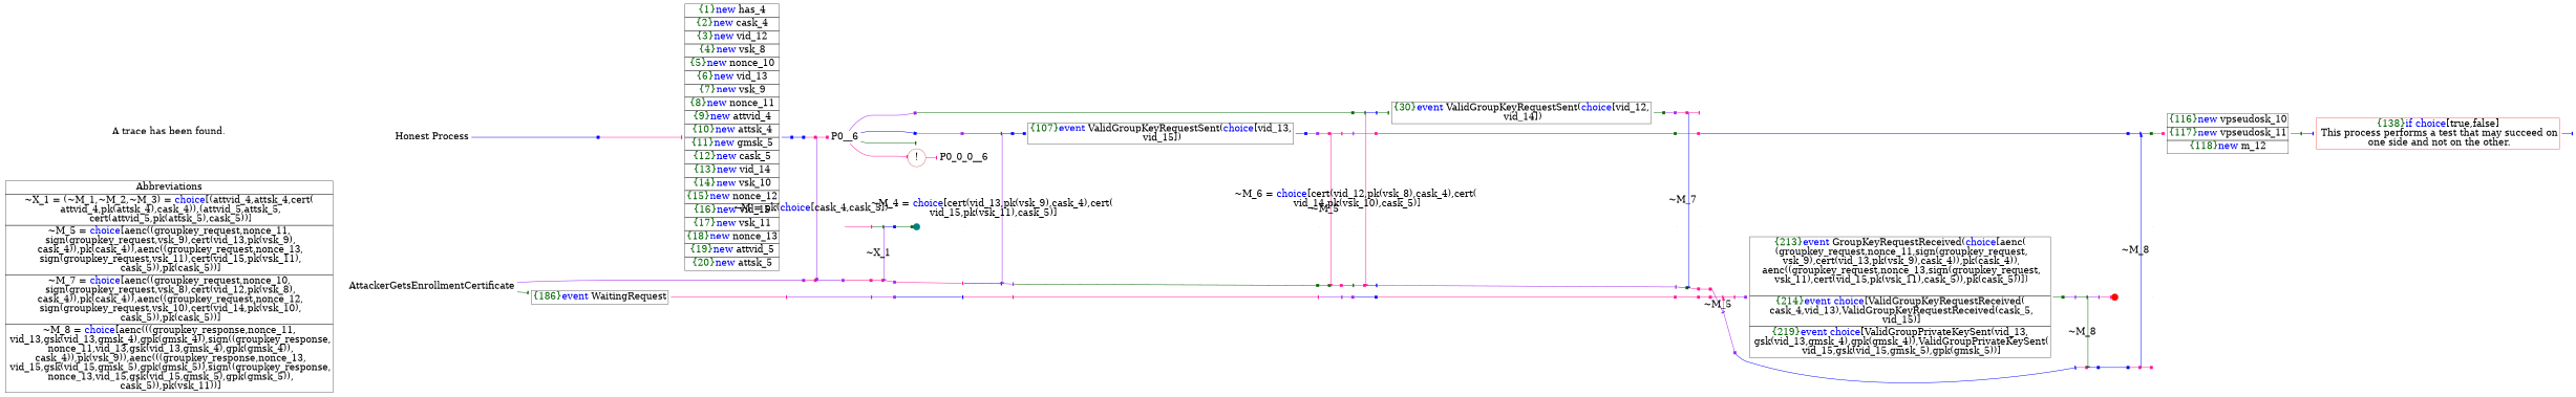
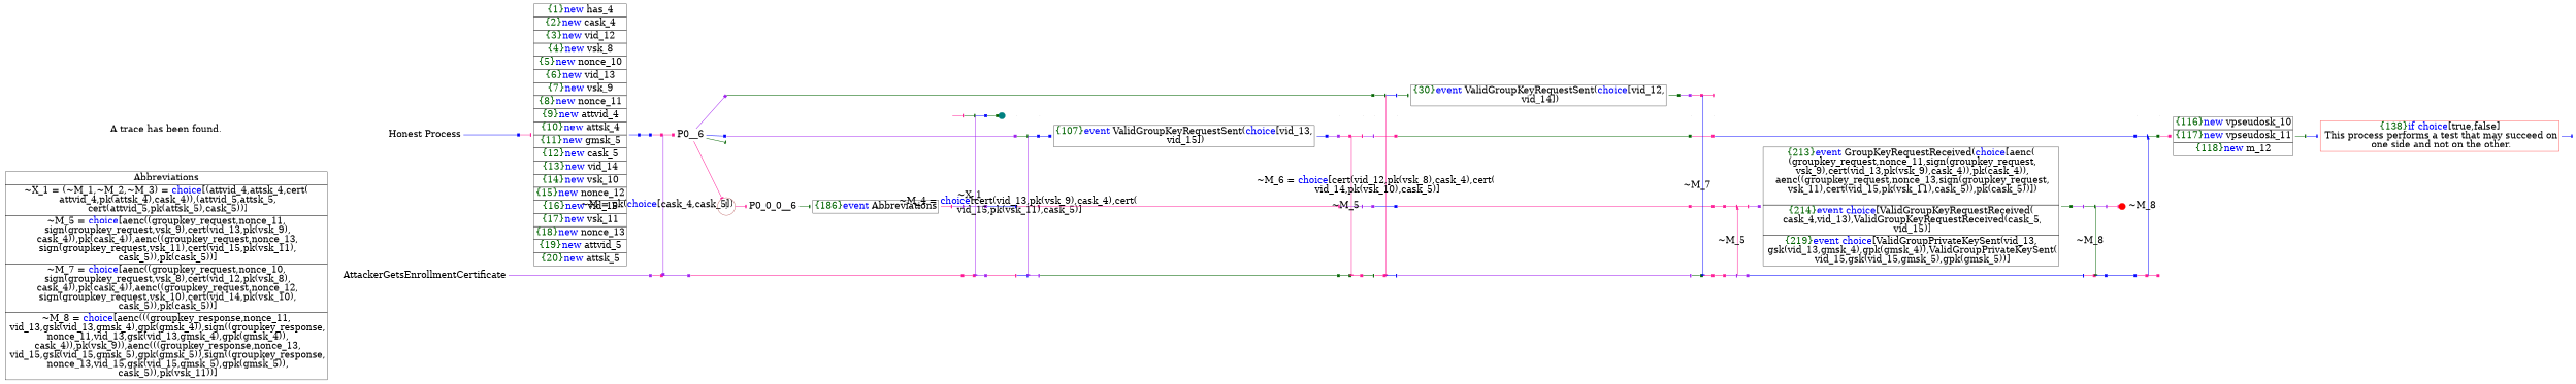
  digraph {
    ordering=out
    rankdir=LR
    node [color=teal fontsize=30 shape=point]
    edge [arrowhead=box color=deeppink fontsize=30 penwidth=1.6 weight=100]
    n1 [color=red height=0 label="Honest Process" shape=plaintext width=0]
    n2 [color=deeppink height=0 label=AttackerGetsEnrollmentCertificate shape=plaintext width=0]
    P0__4 [color=red height=0 width=0]
    P__1 [color=red height=0 width=0]
    P0__5 [height=0 width=0]
    P__2 [height=0 width=0]
    P0__6 [fixedsize=false height=0 shape=none width=0]
    P__3 [color=red height=0 width=0]
    P0_3__6 [color=brown height=0 width=0]
    P0_2__6 [color=deeppink height=0 width=0]
    P0_1__6 [color=red height=0 width=0]
    n12 [color=brown height=0 label="!" shape=circle width=0]
    P0_1__9 [color=brown height=0 width=0]
    P0_0_0__9 [color=red height=0 width=0]
    P__4 [color=brown height=0 width=0]
    P0_1__10 [color=red height=0 width=0]
    P__5 [color=red height=0 width=0]
    P0_1__11 [color=deeppink height=0 width=0]
    P0_0_0__10 [height=0 width=0]
    P__6 [color=brown height=0 width=0]
    P0_2__7 [color=deeppink height=0 width=0]
    P0_1__13 [height=0 style=invisible width=0 color=""]
    P0_0_0__11 [color=red height=0 width=0]
    P__7 [color=deeppink height=0 width=0]
    P0_2__8 [color=brown height=0 width=0]
    P__8 [height=0 width=0]
    P0_2__9 [height=0 width=0]
    P0_1__14 [height=0 style=invisible width=0 color=""]
    P0_0_0__12 [color=brown height=0 width=0]
    P__9 [color=deeppink height=0 width=0]
    P0_2__12 [height=0 width=0]
    P0_1__15 [height=0 style=invisible width=0 color=""]
    P0_0_0__13 [color=brown height=0 width=0]
    P__10 [height=0 width=0]
    P0_3__14 [color=red height=0 width=0]
    P0_2__18 [color=brown height=0 width=0]
    P0_1__20 [height=0 style=invisible width=0 color=""]
    P0_0_0__18 [height=0 width=0]
    P__18 [color=brown height=0 width=0]
    P0_2__13 [height=0 width=0]
    P__11 [color=red height=0 width=0]
    P0_2__14 [color=brown height=0 width=0]
    P0_1__16 [height=0 style=invisible width=0 color=""]
    P0_0_0__14 [color=red height=0 width=0]
    P__12 [height=0 width=0]
    P0_3__7 [color=red height=0 width=0]
    P0_2__15 [color=red height=0 width=0]
    P0_1__17 [height=0 style=invisible width=0 color=""]
    P0_0_0__15 [color=red height=0 width=0]
    P__13 [color=deeppink height=0 width=0]
    P0_3__8 [height=0 width=0]
    P__14 [height=0 width=0]
    P0_3__9 [color=brown height=0 width=0]
    P0_2__16 [color=deeppink height=0 width=0]
    P0_1__18 [height=0 style=invisible width=0 color=""]
    P0_0_0__16 [color=deeppink height=0 width=0]
    P__15 [color=red height=0 width=0]
    P0_3__12 [height=0 width=0]
    P0_2__17 [height=0 width=0]
    P0_1__19 [height=0 style=invisible width=0 color=""]
    P0_0_0__17 [height=0 width=0]
    P__16 [color=brown height=0 width=0]
    P0_3__13 [height=0 width=0]
    P__17 [color=red height=0 width=0]
    P0_0_0__19 [height=0 width=0]
    P__19 [color=deeppink height=0 width=0]
    P0_0_0__20 [height=0 width=0]
    P__20 [height=0 width=0]
    P0_0_0__21 [height=0 width=0]
    P__21 [height=0 width=0]
    P0_0_0__24 [height=0 width=0]
    P__22 [color=deeppink height=0 width=0]
    P0_0_0__25 [color=red height=0 width=0]
    P__23 [color=deeppink height=0 width=0]
    P0_0_0__26 [color=deeppink height=0 width=0]
    P__24 [color=red height=0 width=0]
    P0_2__19 [color=brown height=0 width=0]
    P0_1__21 [height=0 style=invisible width=0 color=""]
    P0_0_0__28 [height=0 style=invisible width=0 color=""]
    P__25 [color=deeppink height=0 width=0]
    P0_2__20 [color=deeppink height=0 width=0]
    P__26 [color=brown height=0 width=0]
    P0_2__21 [height=0 width=0]
    P0_1__22 [height=0 style=invisible width=0 color=""]
    P0_0_0__29 [height=0 style=invisible width=0 color=""]
    P__27 [color=deeppink height=0 width=0]
    P0__1 [color=red height=0 width=0]
    P0_0_0__6 [fixedsize=false height=0 shape=none width=0]
    P0_1__12 [height=0.3 width=0.3]
    n90 [height=0 label=<<TABLE BORDER="0" CELLBORDER="1" CELLSPACING="0" CELLPADDING="4"> <TR><TD><FONT COLOR="darkgreen">{107}</FONT><FONT COLOR="blue">event</FONT> ValidGroupKeyRequestSent(<FONT COLOR="blue">choice</FONT>[vid_13,<br/> vid_15])</TD></TR></TABLE>> shape=plaintext width=0 color=""]
    n91 [height=0 label=<<TABLE BORDER="0" CELLBORDER="1" CELLSPACING="0" CELLPADDING="4"> <TR><TD><FONT COLOR="darkgreen">{30}</FONT><FONT COLOR="blue">event</FONT> ValidGroupKeyRequestSent(<FONT COLOR="blue">choice</FONT>[vid_12,<br/> vid_14])</TD></TR></TABLE>> shape=plaintext width=0 color=""]
    n92 [height=0 label=<<TABLE BORDER="0" CELLBORDER="1" CELLSPACING="0" CELLPADDING="4"> <TR><TD><FONT COLOR="darkgreen">{213}</FONT><FONT COLOR="blue">event</FONT> GroupKeyRequestReceived(<FONT COLOR="blue">choice</FONT>[aenc(<br/> (groupkey_request,nonce_11,sign(groupkey_request,<br/> vsk_9),cert(vid_13,pk(vsk_9),cask_4)),pk(cask_4)),<br/> aenc((groupkey_request,nonce_13,sign(groupkey_request,<br/> vsk_11),cert(vid_15,pk(vsk_11),cask_5)),pk(cask_5))])<br/> </TD></TR><TR><TD><FONT COLOR="darkgreen">{214}</FONT><FONT COLOR="blue">event</FONT> <FONT COLOR="blue">choice</FONT>[ValidGroupKeyRequestReceived(<br/> cask_4,vid_13),ValidGroupKeyRequestReceived(cask_5,<br/> vid_15)]</TD></TR><TR><TD><FONT COLOR="darkgreen">{219}</FONT><FONT COLOR="blue">event</FONT> <FONT COLOR="blue">choice</FONT>[ValidGroupPrivateKeySent(vid_13,<br/> gsk(vid_13,gmsk_4),gpk(gmsk_4)),ValidGroupPrivateKeySent(<br/> vid_15,gsk(vid_15,gmsk_5),gpk(gmsk_5))]</TD></TR></TABLE>> shape=plaintext width=0 color=""]
    P0_0_0__27 [color=red height=0.3 width=0.3]
    n94 [height=0 label=<<TABLE BORDER="0" CELLBORDER="1" CELLSPACING="0" CELLPADDING="4"> <TR><TD><FONT COLOR="darkgreen">{116}</FONT><FONT COLOR="blue">new </FONT>vpseudosk_10</TD></TR><TR><TD><FONT COLOR="darkgreen">{117}</FONT><FONT COLOR="blue">new </FONT>vpseudosk_11</TD></TR><TR><TD><FONT COLOR="darkgreen">{118}</FONT><FONT COLOR="blue">new </FONT>m_12</TD></TR></TABLE>> shape=plaintext width=0 color=""]
    n95 [height=0 label=<A trace has been found.<br/> > shape=plaintext width=0 color=""]
    n96 [height=0 label=<<TABLE BORDER="0" CELLBORDER="1" CELLSPACING="0" CELLPADDING="4"> <TR><TD><FONT COLOR="darkgreen">{1}</FONT><FONT COLOR="blue">new </FONT>has_4</TD></TR><TR><TD><FONT COLOR="darkgreen">{2}</FONT><FONT COLOR="blue">new </FONT>cask_4</TD></TR><TR><TD><FONT COLOR="darkgreen">{3}</FONT><FONT COLOR="blue">new </FONT>vid_12</TD></TR><TR><TD><FONT COLOR="darkgreen">{4}</FONT><FONT COLOR="blue">new </FONT>vsk_8</TD></TR><TR><TD><FONT COLOR="darkgreen">{5}</FONT><FONT COLOR="blue">new </FONT>nonce_10</TD></TR><TR><TD><FONT COLOR="darkgreen">{6}</FONT><FONT COLOR="blue">new </FONT>vid_13</TD></TR><TR><TD><FONT COLOR="darkgreen">{7}</FONT><FONT COLOR="blue">new </FONT>vsk_9</TD></TR><TR><TD><FONT COLOR="darkgreen">{8}</FONT><FONT COLOR="blue">new </FONT>nonce_11</TD></TR><TR><TD><FONT COLOR="darkgreen">{9}</FONT><FONT COLOR="blue">new </FONT>attvid_4</TD></TR><TR><TD><FONT COLOR="darkgreen">{10}</FONT><FONT COLOR="blue">new </FONT>attsk_4</TD></TR><TR><TD><FONT COLOR="darkgreen">{11}</FONT><FONT COLOR="blue">new </FONT>gmsk_5</TD></TR><TR><TD><FONT COLOR="darkgreen">{12}</FONT><FONT COLOR="blue">new </FONT>cask_5</TD></TR><TR><TD><FONT COLOR="darkgreen">{13}</FONT><FONT COLOR="blue">new </FONT>vid_14</TD></TR><TR><TD><FONT COLOR="darkgreen">{14}</FONT><FONT COLOR="blue">new </FONT>vsk_10</TD></TR><TR><TD><FONT COLOR="darkgreen">{15}</FONT><FONT COLOR="blue">new </FONT>nonce_12</TD></TR><TR><TD><FONT COLOR="darkgreen">{16}</FONT><FONT COLOR="blue">new </FONT>vid_15</TD></TR><TR><TD><FONT COLOR="darkgreen">{17}</FONT><FONT COLOR="blue">new </FONT>vsk_11</TD></TR><TR><TD><FONT COLOR="darkgreen">{18}</FONT><FONT COLOR="blue">new </FONT>nonce_13</TD></TR><TR><TD><FONT COLOR="darkgreen">{19}</FONT><FONT COLOR="blue">new </FONT>attvid_5</TD></TR><TR><TD><FONT COLOR="darkgreen">{20}</FONT><FONT COLOR="blue">new </FONT>attsk_5</TD></TR></TABLE>> shape=plaintext width=0 color=""]
    P0__3 [color=deeppink height=0 width=0]
-   n98 [height=0 label=<<TABLE BORDER="0" CELLBORDER="1" CELLSPACING="0" CELLPADDING="4"> <TR><TD><FONT COLOR="darkgreen">{186}</FONT><FONT COLOR="blue">event</FONT> WaitingRequest</TD></TR></TABLE>> shape=plaintext width=0 color=""]
+   n98 [height=0 label=<<TABLE BORDER="0" CELLBORDER="1" CELLSPACING="0" CELLPADDING="4"> <TR><TD><FONT COLOR="darkgreen">{186}</FONT><FONT COLOR="blue">event</FONT> Abbreviations</TD></TR></TABLE>> shape=plaintext width=0 color=""]
    P0_0_0__8 [color=deeppink height=0 width=0]
    P0_1__8 [color=red height=0 width=0]
    P0_2__11 [color=red height=0 width=0]
    P0_3__11 [color=brown height=0 width=0]
    P0_0_0__23 [color=deeppink height=0 width=0]
    P0_2__23 [color=deeppink height=0 width=0]
    n105 [color=red height=0 label=<<TABLE BORDER="0" CELLBORDER="1" CELLSPACING="0" CELLPADDING="4"> <TR><TD><FONT COLOR="darkgreen">{138}</FONT><FONT COLOR="blue">if</FONT> <FONT COLOR="blue">choice</FONT>[true,false]<br/> This process performs a test that may succeed on<br/> one side and not on the other.</TD></TR></TABLE>> shape=plaintext width=0]
    P0_2__25 [color=deeppink height=0 width=0]
    n107 [height=0 label=<<TABLE BORDER="0" CELLBORDER="1" CELLSPACING="0" CELLPADDING="4"><TR> <TD> Abbreviations </TD></TR><TR><TD>~X_1 = (~M_1,~M_2,~M_3) = <FONT COLOR="blue">choice</FONT>[(attvid_4,attsk_4,cert(<br/> attvid_4,pk(attsk_4),cask_4)),(attvid_5,attsk_5,<br/> cert(attvid_5,pk(attsk_5),cask_5))]</TD></TR><TR><TD>~M_5 = <FONT COLOR="blue">choice</FONT>[aenc((groupkey_request,nonce_11,<br/> sign(groupkey_request,vsk_9),cert(vid_13,pk(vsk_9),<br/> cask_4)),pk(cask_4)),aenc((groupkey_request,nonce_13,<br/> sign(groupkey_request,vsk_11),cert(vid_15,pk(vsk_11),<br/> cask_5)),pk(cask_5))]</TD></TR><TR><TD>~M_7 = <FONT COLOR="blue">choice</FONT>[aenc((groupkey_request,nonce_10,<br/> sign(groupkey_request,vsk_8),cert(vid_12,pk(vsk_8),<br/> cask_4)),pk(cask_4)),aenc((groupkey_request,nonce_12,<br/> sign(groupkey_request,vsk_10),cert(vid_14,pk(vsk_10),<br/> cask_5)),pk(cask_5))]</TD></TR><TR><TD>~M_8 = <FONT COLOR="blue">choice</FONT>[aenc(((groupkey_response,nonce_11,<br/> vid_13,gsk(vid_13,gmsk_4),gpk(gmsk_4)),sign((groupkey_response,<br/> nonce_11,vid_13,gsk(vid_13,gmsk_4),gpk(gmsk_4)),<br/> cask_4)),pk(vsk_9)),aenc(((groupkey_response,nonce_13,<br/> vid_15,gsk(vid_15,gmsk_5),gpk(gmsk_5)),sign((groupkey_response,<br/> nonce_13,vid_15,gsk(vid_15,gmsk_5),gpk(gmsk_5)),<br/> cask_5)),pk(vsk_11))]</TD></TR></TABLE>> shape=plaintext width=0 color=""]
    subgraph sub_1 {
      rank=same
      n1
      n2
    }
    subgraph sub_2 {
      rank=same
      P0_2__9
      P0_1__14
      P0_0_0__12
      P__9
    }
    subgraph sub_3 {
      rank=same
      P0__4
      P__1
    }
    subgraph sub_4 {
      rank=same
      P0__5
      P__2
    }
    subgraph sub_5 {
      rank=same
      P0_2__8
      P__8
    }
    subgraph sub_6 {
      rank=same
      P0__6
      P__3
    }
    subgraph sub_7 {
      rank=same
      P0_3__6
      P0_2__6
      P0_1__6
      n12
    }
    subgraph sub_8 {
      rank=same
      P0_1__9
      P0_0_0__9
      P__4
    }
    subgraph sub_9 {
      rank=same
      P0_2__13
      P__11
    }
    subgraph sub_10 {
      rank=same
      P0_3__14
      P0_2__18
      P0_1__20
      P0_0_0__18
      P__18
    }
    subgraph sub_11 {
      rank=same
      P0_1__10
      P__5
    }
    subgraph sub_12 {
      rank=same
      P0_2__12
      P0_1__15
      P0_0_0__13
      P__10
    }
    subgraph sub_13 {
      rank=same
      P0_1__11
      P0_0_0__10
      P__6
    }
    subgraph sub_14 {
      rank=same
      P0_2__7
      P0_1__13
      P0_0_0__11
      P__7
    }
    subgraph sub_15 {
      rank=same
      P0_2__14
      P0_1__16
      P0_0_0__14
      P__12
    }
    subgraph sub_16 {
      rank=same
      P0_3__7
      P0_2__15
      P0_1__17
      P0_0_0__15
      P__13
    }
    subgraph sub_17 {
      rank=same
      P0_3__8
      P__14
    }
    subgraph sub_18 {
      rank=same
      P0_3__9
      P0_2__16
      P0_1__18
      P0_0_0__16
      P__15
    }
    subgraph sub_19 {
      rank=same
      P0_3__12
      P0_2__17
      P0_1__19
      P0_0_0__17
      P__16
    }
    subgraph sub_20 {
      rank=same
      P0_3__13
      P__17
    }
    subgraph sub_21 {
      rank=same
      P0_0_0__19
      P__19
    }
    subgraph sub_22 {
      rank=same
      P0_0_0__20
      P__20
    }
    subgraph sub_23 {
      rank=same
      P0_0_0__21
      P__21
    }
    subgraph sub_24 {
      rank=same
      P0_0_0__24
      P__22
    }
    subgraph sub_25 {
      rank=same
      P0_0_0__25
      P__23
    }
    subgraph sub_26 {
      rank=same
      P0_0_0__26
      P__24
    }
    subgraph sub_27 {
      rank=same
      P0_2__19
      P0_1__21
      P0_0_0__28
      P__25
    }
    subgraph sub_28 {
      rank=same
      P0_2__20
      P__26
    }
    subgraph sub_29 {
      rank=same
      P0_2__21
      P0_1__22
      P0_0_0__29
      P__27
    }
    n1 -> P0__1 [color=blue]
    n2 -> P__1 [color=purple]
    P0__4 -> P0__5
    P__1 -> P__2
    P0__5 -> P__2 [color=purple label=<~M = pk(<FONT COLOR="blue">choice</FONT>[cask_4,cask_5])> weight=""]
    P0__5 -> P0__6
    P__2 -> P__3 [color=purple]
    P0__6 -> P0_3__6 [color=purple weight=""]
    P0__6 -> P0_2__6 [color=blue weight=""]
    P0__6 -> P0_1__6 [arrowhead=tee color=darkgreen weight=""]
    P0__6 -> n12 [arrowhead=tee weight=""]
    P__3 -> P__4
    P0_3__6 -> P0_3__7 [color=darkgreen]
    P0_2__6 -> P0_2__7 [color=purple]
    n12 -> P0_0_0__6 [arrowhead=tee]
    P0_1__9 -> P0_1__10 [arrowhead=tee color=darkgreen]
    P0_0_0__9 -> P0_0_0__10 [color=purple]
    P__4 -> P__5
    P0_1__10 -> P__5 [arrowhead=tee color=purple label=<~X_1> weight=""]
    P0_1__10 -> P0_1__11 [color=blue]
    P__5 -> P__6 [color=purple]
    P0_1__11 -> P0_1__12 [color=darkgreen]
    P0_0_0__10 -> P0_0_0__11 [arrowhead=tee color=blue]
    P__6 -> P__7 [arrowhead=tee]
    P0_2__7 -> P0_2__8 [arrowhead=tee color=darkgreen]
    P0_1__13 -> P0_1__14 [arrowhead=none style=invisible color=""]
    P0_0_0__11 -> P0_0_0__12 [arrowhead=tee]
    P__7 -> P__8 [arrowhead=tee color=blue]
    P0_2__8 -> P__8 [arrowhead=tee color=purple label=<~M_4 = <FONT COLOR="blue">choice</FONT>[cert(vid_13,pk(vsk_9),cask_4),cert(<br/> vid_15,pk(vsk_11),cask_5)]> weight=""]
    P0_2__8 -> P0_2__9 [color=blue]
    P__8 -> P__9 [arrowhead=tee color=purple]
    P0_2__9 -> n90 [color=blue]
    P0_1__14 -> P0_1__15 [arrowhead=none style=invisible color=""]
    P0_0_0__12 -> P0_0_0__13 [arrowhead=tee]
    P__9 -> P__10 [color=darkgreen]
    P0_2__12 -> P0_2__13
    P0_1__15 -> P0_1__16 [arrowhead=none style=invisible color=""]
    P0_0_0__13 -> P0_0_0__14 [arrowhead=tee color=purple]
    P__10 -> P__11 [color=darkgreen]
    P0_2__18 -> P0_2__19 [color=blue]
    P0_1__20 -> P0_1__21 [arrowhead=none style=invisible color=""]
    P0_0_0__18 -> P0_0_0__19
    P__18 -> P__19
    P0_2__13 -> P__11 [arrowhead=tee label=<~M_5> weight=""]
    P0_2__13 -> P0_2__14 [arrowhead=tee]
    P__11 -> P__12
    P0_2__14 -> P0_2__15 [arrowhead=tee color=purple]
    P0_1__16 -> P0_1__17 [arrowhead=none style=invisible color=""]
    P0_0_0__14 -> P0_0_0__15 [color=purple]
    P__12 -> P__13 [arrowhead=tee color=darkgreen]
    P0_3__7 -> P0_3__8 [arrowhead=tee color=darkgreen]
    P0_2__15 -> P0_2__16
    P0_1__17 -> P0_1__18 [arrowhead=none style=invisible color=""]
    P0_0_0__15 -> P0_0_0__16 [color=blue]
    P__13 -> P__14
    P0_3__8 -> P__14 [arrowhead=tee label=<~M_6 = <FONT COLOR="blue">choice</FONT>[cert(vid_12,pk(vsk_8),cask_4),cert(<br/> vid_14,pk(vsk_10),cask_5)]> weight=""]
    P0_3__8 -> P0_3__9 [arrowhead=tee color=blue]
    P__14 -> P__15 [arrowhead=tee color=blue]
    P0_3__9 -> n91 [arrowhead=tee color=darkgreen]
    P0_2__16 -> P0_2__17 [color=darkgreen]
    P0_1__18 -> P0_1__19 [arrowhead=none style=invisible color=""]
    P0_0_0__16 -> P0_0_0__17
    P__15 -> P__16 [arrowhead=tee color=purple]
    P0_3__12 -> P0_3__13
    P0_2__17 -> P0_2__18
    P0_1__19 -> P0_1__20 [arrowhead=none style=invisible color=""]
    P0_0_0__17 -> P0_0_0__18
    P__16 -> P__17 [color=darkgreen]
    P0_3__13 -> P0_3__14 [arrowhead=tee]
    P0_3__13 -> P__17 [arrowhead=tee color=blue label=<~M_7> weight=""]
    P__17 -> P__18
    P0_0_0__19 -> P0_0_0__20 [arrowhead=tee]
    P__19 -> P__20 [arrowhead=tee color=purple]
    P0_0_0__20 -> P__20 [arrowhead=normal dir=back label=<~M_5> weight=""]
    P0_0_0__20 -> P0_0_0__21 [arrowhead=tee]
    P__20 -> P__21 [color=purple]
    P0_0_0__21 -> n92 [color=purple]
    P__21 -> P__22 [arrowhead=tee color=blue]
    P0_0_0__24 -> P0_0_0__25 [arrowhead=tee color=darkgreen]
    P__22 -> P__23
    P0_0_0__25 -> P__23 [arrowhead=tee color=darkgreen label=<~M_8> weight=""]
    P0_0_0__25 -> P0_0_0__26 [arrowhead=tee color=purple]
    P__23 -> P__24 [color=blue]
    P0_0_0__26 -> P0_0_0__27 [arrowhead=tee]
    P__24 -> P__25 [color=blue]
    P0_2__19 -> P0_2__20 [arrowhead=tee color=blue]
    P0_1__21 -> P0_1__22 [arrowhead=none style=invisible color=""]
    P0_0_0__28 -> P0_0_0__29 [arrowhead=none style=invisible color=""]
    P__25 -> P__26
    P0_2__20 -> P__26 [arrowhead=normal color=blue dir=back label=<~M_8> weight=""]
    P0_2__20 -> P0_2__21 [color=darkgreen]
    P__26 -> P__27
    P0_2__21 -> n94
    P0__1 -> n96 [arrowhead=tee]
-   n2 -> n98 [arrowhead=tee color=darkgreen]
+   P0_0_0__6 -> n98 [arrowhead=tee color=darkgreen]
    P0_1__12 -> P0_1__13 [arrowhead=none style=invisible color=""]
    n90 -> P0_2__11 [color=blue]
    n91 -> P0_3__11 [color=darkgreen]
    n92 -> P0_0_0__23 [color=darkgreen]
    P0_0_0__27 -> P0_0_0__28 [arrowhead=none style=invisible color=""]
    n94 -> P0_2__23 [arrowhead=tee color=darkgreen]
    n95 -> n1 [arrowhead=none style=invisible color=""]
    n96 -> P0__3 [color=blue]
    P0__3 -> P0__4 [color=blue]
    n98 -> P0_0_0__8 [arrowhead=tee]
    P0_0_0__8 -> P0_0_0__9 [arrowhead=tee color=purple]
    P0_1__8 -> P0_1__9 [arrowhead=tee]
    P0_2__11 -> P0_2__12 [color=purple]
    P0_3__11 -> P0_3__12 [color=purple]
    P0_0_0__23 -> P0_0_0__24 [arrowhead=tee color=purple]
    P0_2__23 -> n105 [arrowhead=tee color=blue]
    n105 -> P0_2__25 [arrowhead=tee color=blue]
    n107 -> n2 [arrowhead=none style=invisible color=""]
  }
